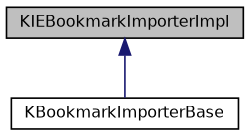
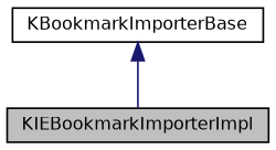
  digraph {
    node [color=black fontname=Helvetica fontsize=10 shape=record style=filled]
    n1 [fillcolor=grey75 fontcolor=black height=0.2 label=KIEBookmarkImporterImpl width=0.4]
    n2 [fillcolor=white height=0.2 label=KBookmarkImporterBase width=0.4]
-   n1 -> n2 [color=midnightblue dir=back fontname=Helvetica fontsize=10 labelfontname=Helvetica labelfontsize=10 style=solid]
+   n2 -> n1 [color=midnightblue dir=back fontname=Helvetica fontsize=10 labelfontname=Helvetica labelfontsize=10 style=solid]
  }
